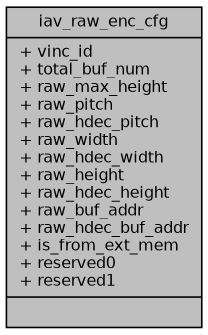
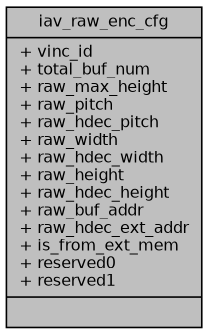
  digraph {
-   n1 [color=black fillcolor=grey75 fontcolor=black fontname=Helvetica fontsize=10 height=0.2 label="{iav_raw_enc_cfg\n|+ vinc_id\l+ total_buf_num\l+ raw_max_height\l+ raw_pitch\l+ raw_hdec_pitch\l+ raw_width\l+ raw_hdec_width\l+ raw_height\l+ raw_hdec_height\l+ raw_buf_addr\l+ raw_hdec_buf_addr\l+ is_from_ext_mem\l+ reserved0\l+ reserved1\l|}" shape=record style=filled width=0.4]
+   n1 [color=black fillcolor=grey75 fontcolor=black fontname=Helvetica fontsize=10 height=0.2 label="{iav_raw_enc_cfg\n|+ vinc_id\l+ total_buf_num\l+ raw_max_height\l+ raw_pitch\l+ raw_hdec_pitch\l+ raw_width\l+ raw_hdec_width\l+ raw_height\l+ raw_hdec_height\l+ raw_buf_addr\l+ raw_hdec_ext_addr\l+ is_from_ext_mem\l+ reserved0\l+ reserved1\l|}" shape=record style=filled width=0.4]
  }
